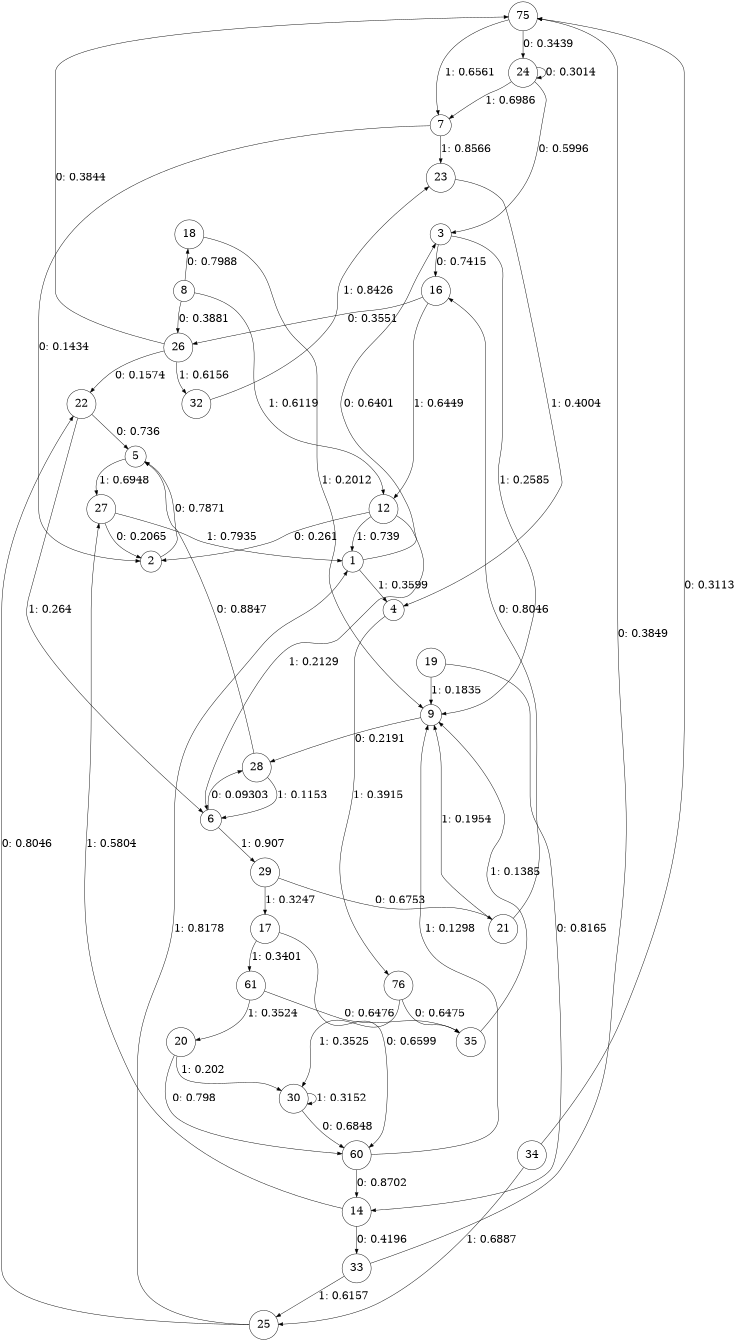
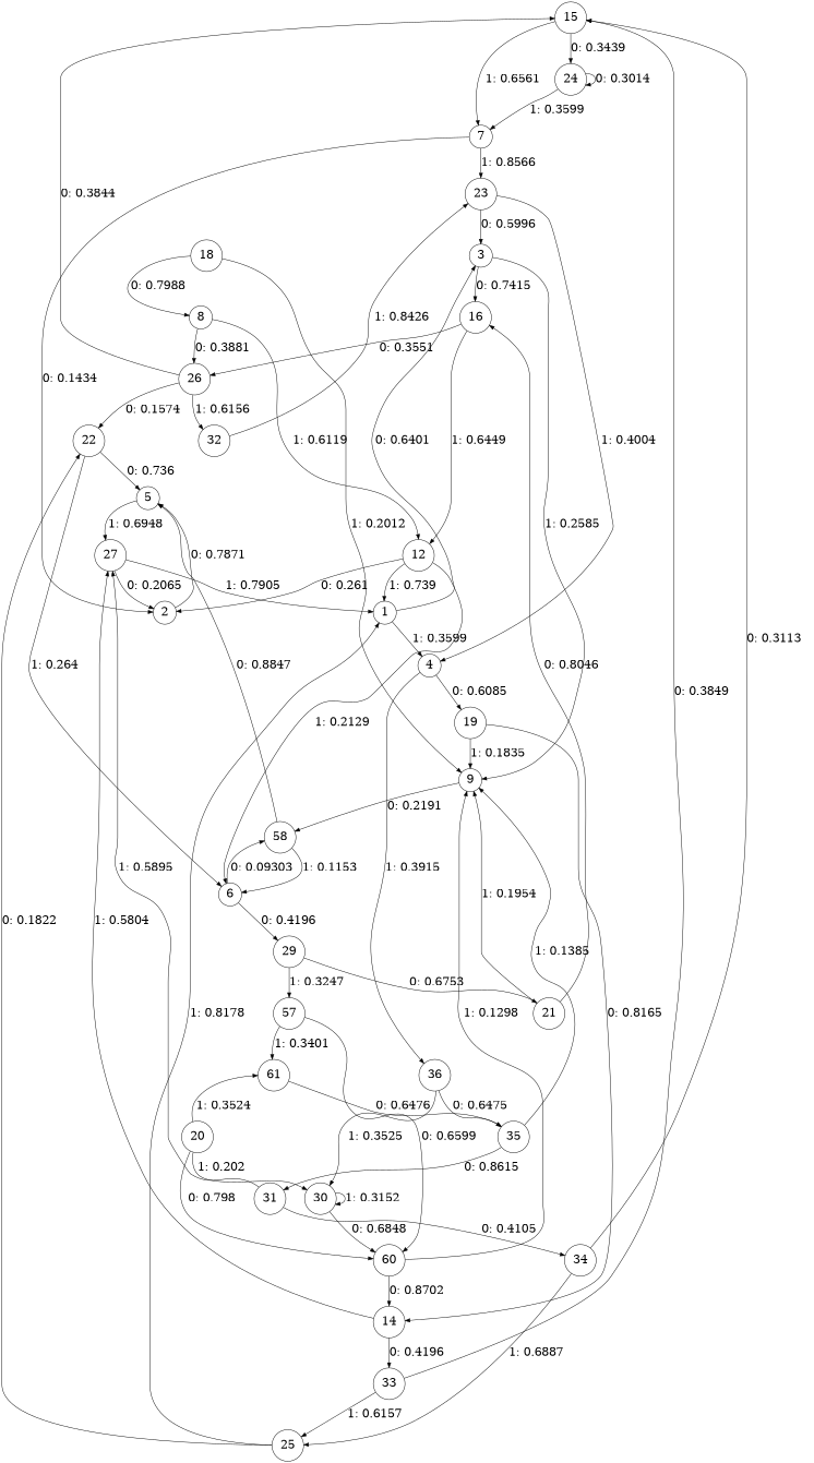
  digraph {
    node [fontsize=24 shape=circle]
    edge [fontsize=24]
-   15 [label=75]
+   15
    7
    24
    32
    23
    2
    3
    4
    22
    5
    6
    1
    16
    9
    19
-   36 [label=76]
+   36
    26
    12
-   28
+   28 [label=58]
    14
    35
    30
    27
    29
-   17
+   17 [label=57]
    21
    33
+   31
    n29 [label=60]
    n30 [label=61]
    8
    18
    25
    20
    34
    15 -> 7 [label="1: 0.6561   "]
    15 -> 24 [label="0: 0.3439   "]
    7 -> 23 [label="1: 0.8566   "]
    7 -> 2 [label="0: 0.1434   "]
-   24 -> 7 [label="1: 0.6986   "]
+   24 -> 7 [label="1: 0.3599   "]
    24 -> 24 [label="0: 0.3014   "]
    32 -> 23 [label="1: 0.8426   "]
-   24 -> 3 [label="0: 0.5996   "]
+   23 -> 3 [label="0: 0.5996   "]
    23 -> 4 [label="1: 0.4004   "]
    2 -> 5 [label="0: 0.7871   "]
    3 -> 16 [label="0: 0.7415   "]
    3 -> 9 [label="1: 0.2585   "]
+   4 -> 19 [label="0: 0.6085   "]
    4 -> 36 [label="1: 0.3915   "]
    22 -> 5 [label="0: 0.736    "]
    22 -> 6 [label="1: 0.264    "]
    5 -> 27 [label="1: 0.6948   "]
    6 -> 28 [label="0: 0.09303  "]
-   6 -> 29 [label="1: 0.907    "]
+   6 -> 29 [label="0: 0.4196   "]
    1 -> 3 [label="0: 0.6401   "]
    1 -> 4 [label="1: 0.3599   "]
    16 -> 26 [label="0: 0.3551   "]
    16 -> 12 [label="1: 0.6449   "]
    9 -> 28 [label="0: 0.2191   "]
    19 -> 9 [label="1: 0.1835   "]
    19 -> 14 [label="0: 0.8165   "]
    36 -> 35 [label="0: 0.6475   "]
    36 -> 30 [label="1: 0.3525   "]
    26 -> 15 [label="0: 0.3844   "]
    26 -> 32 [label="1: 0.6156   "]
    26 -> 22 [label="0: 0.1574   "]
    12 -> 2 [label="0: 0.261    "]
    12 -> 6 [label="1: 0.2129   "]
    12 -> 1 [label="1: 0.739    "]
    28 -> 5 [label="0: 0.8847   "]
    28 -> 6 [label="1: 0.1153   "]
    14 -> 27 [label="1: 0.5804   "]
    14 -> 33 [label="0: 0.4196   "]
    35 -> 9 [label="1: 0.1385   "]
+   35 -> 31 [label="0: 0.8615   "]
    30 -> 30 [label="1: 0.3152   "]
    30 -> n29 [label="0: 0.6848   "]
    27 -> 2 [label="0: 0.2065   "]
-   27 -> 1 [label="1: 0.7935   "]
+   27 -> 1 [label="1: 0.7905   "]
    29 -> 17 [label="1: 0.3247   "]
    29 -> 21 [label="0: 0.6753   "]
    17 -> n29 [label="0: 0.6599   "]
    17 -> n30 [label="1: 0.3401   "]
    21 -> 16 [label="0: 0.8046   "]
    21 -> 9 [label="1: 0.1954   "]
    33 -> 15 [label="0: 0.3849   "]
    33 -> 25 [label="1: 0.6157   "]
+   31 -> 27 [label="1: 0.5895   "]
+   31 -> 34 [label="0: 0.4105   "]
    n29 -> 9 [label="1: 0.1298   "]
    n29 -> 14 [label="0: 0.8702   "]
    n30 -> 35 [label="0: 0.6476   "]
-   n30 -> 20 [label="1: 0.3524   "]
+   20 -> n30 [label="1: 0.3524   "]
    8 -> 26 [label="0: 0.3881   "]
    8 -> 12 [label="1: 0.6119   "]
    18 -> 9 [label="1: 0.2012   "]
-   8 -> 18 [label="0: 0.7988   "]
-   25 -> 22 [label="0: 0.8046   "]
+   18 -> 8 [label="0: 0.7988   "]
+   25 -> 22 [label="0: 0.1822   "]
    25 -> 1 [label="1: 0.8178   "]
    20 -> 30 [label="1: 0.202    "]
    20 -> n29 [label="0: 0.798    "]
    34 -> 15 [label="0: 0.3113   "]
    34 -> 25 [label="1: 0.6887   "]
  }
